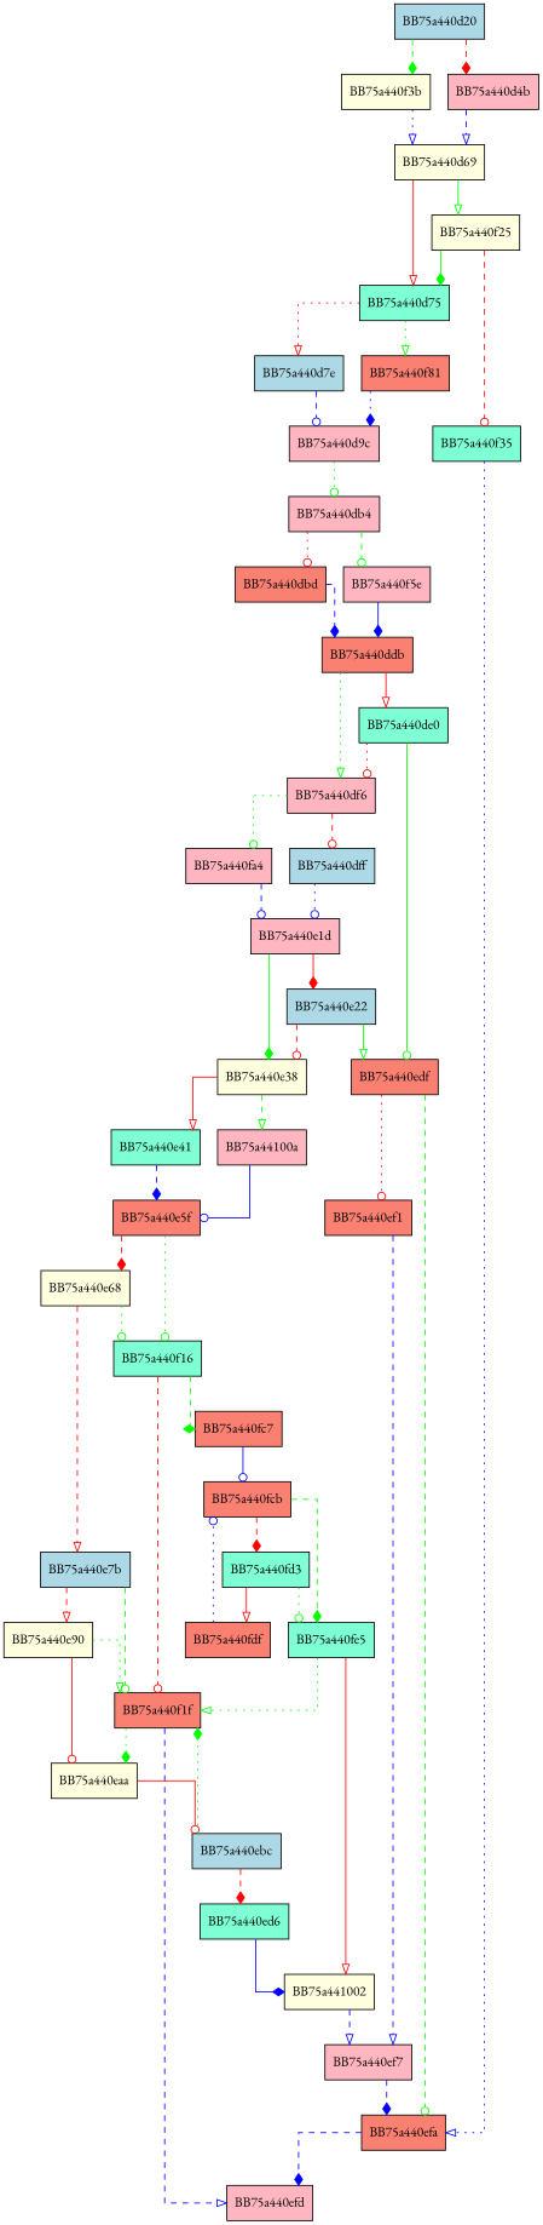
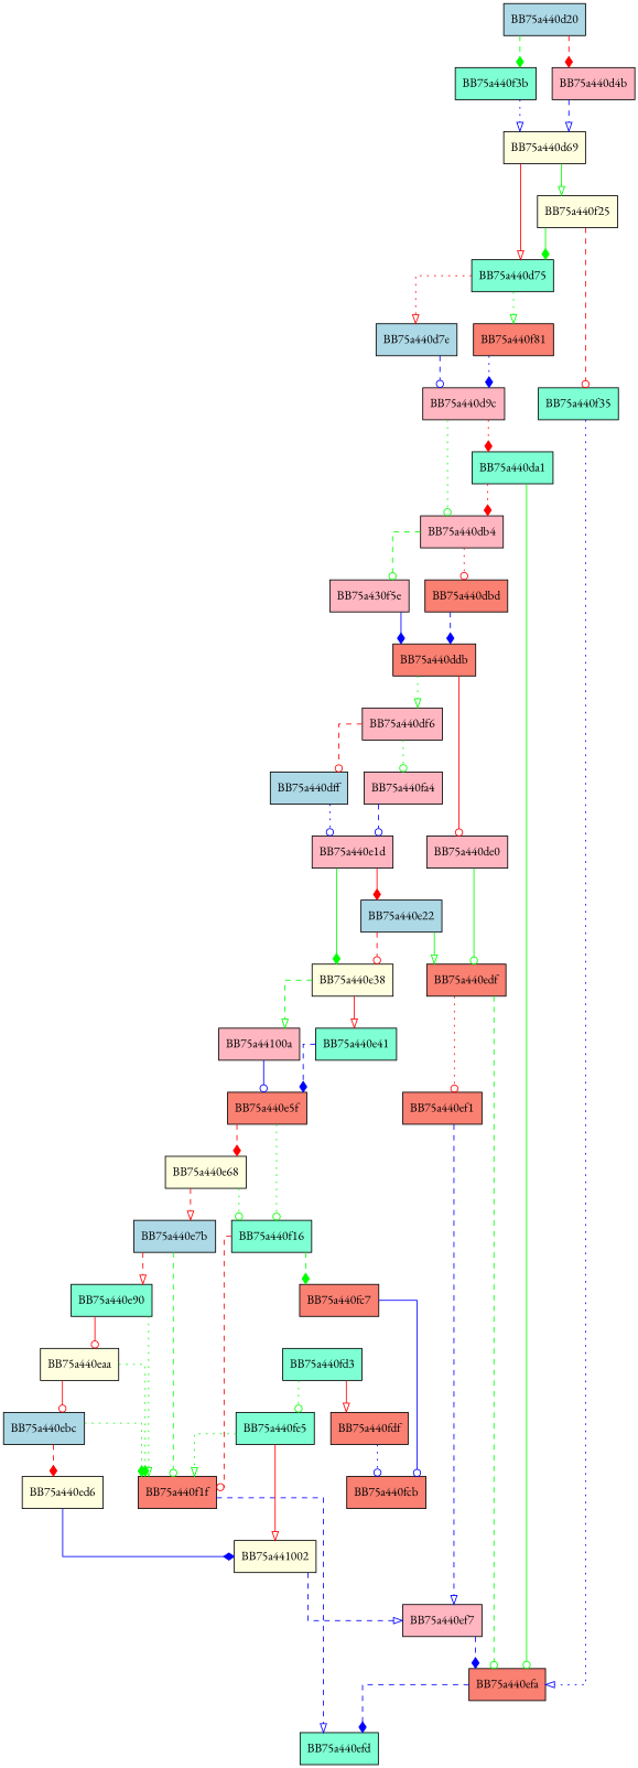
  digraph {
    fontname="EB Garamond"
    splines=ortho
    node [fillcolor=salmon fontname="EB Garamond" shape=box style=filled]
    edge [arrowhead=odot color=green fontname="EB Garamond" style=dashed]
    BB75a440d20 [fillcolor=lightblue]
-   BB75a440f3b [fillcolor=lightyellow]
+   BB75a440f3b [fillcolor=aquamarine]
    BB75a440d4b [fillcolor=lightpink]
    BB75a440d69 [fillcolor=lightyellow]
    BB75a440f25 [fillcolor=lightyellow]
    BB75a440d75 [fillcolor=aquamarine]
    BB75a440f35 [fillcolor=aquamarine]
    BB75a440f81
    BB75a440d7e [fillcolor=lightblue]
    BB75a440efa
    BB75a440d9c [fillcolor=lightpink]
    BB75a440db4 [fillcolor=lightpink]
-   BB75a440f5e [fillcolor=lightpink]
+   BB75a440da1 [fillcolor=aquamarine]
+   BB75a440f5e [fillcolor=lightpink label=BB75a430f5e]
    BB75a440dbd
    BB75a440ddb
-   BB75a440efd [fillcolor=lightpink]
+   BB75a440efd [fillcolor=aquamarine]
    BB75a440df6 [fillcolor=lightpink]
-   BB75a440de0 [fillcolor=aquamarine]
+   BB75a440de0 [fillcolor=lightpink]
    BB75a440fa4 [fillcolor=lightpink]
    BB75a440dff [fillcolor=lightblue]
    BB75a440edf
    BB75a440e1d [fillcolor=lightpink]
    BB75a440ef1
    BB75a440ef7 [fillcolor=lightpink]
    BB75a440e38 [fillcolor=lightyellow]
    BB75a440e22 [fillcolor=lightblue]
    BB75a44100a [fillcolor=lightpink]
    BB75a440e41 [fillcolor=aquamarine]
    BB75a440e5f
    BB75a440f16 [fillcolor=aquamarine]
    BB75a440e68 [fillcolor=lightyellow]
    BB75a440f1f
    BB75a440fc7
    BB75a440e7b [fillcolor=lightblue]
    BB75a440fcb
-   BB75a440e90 [fillcolor=lightyellow]
+   BB75a440e90 [fillcolor=aquamarine]
    BB75a440eaa [fillcolor=lightyellow]
    BB75a440ebc [fillcolor=lightblue]
-   BB75a440ed6 [fillcolor=aquamarine]
+   BB75a440ed6 [fillcolor=lightyellow]
    BB75a441002 [fillcolor=lightyellow]
    BB75a440fe5 [fillcolor=aquamarine]
    BB75a440fd3 [fillcolor=aquamarine]
    BB75a440fdf
    BB75a440d20 -> BB75a440f3b [arrowhead=diamond]
    BB75a440d20 -> BB75a440d4b [arrowhead=diamond color=red]
    BB75a440f3b -> BB75a440d69 [arrowhead=onormal color=blue style=dotted]
    BB75a440d4b -> BB75a440d69 [arrowhead=onormal color=blue]
    BB75a440d69 -> BB75a440f25 [arrowhead=onormal style=solid]
    BB75a440d69 -> BB75a440d75 [arrowhead=onormal color=red style=solid]
    BB75a440f25 -> BB75a440d75 [arrowhead=diamond style=solid]
    BB75a440f25 -> BB75a440f35 [color=red]
    BB75a440d75 -> BB75a440f81 [arrowhead=onormal style=dotted]
    BB75a440d75 -> BB75a440d7e [arrowhead=onormal color=red style=dotted]
    BB75a440f35 -> BB75a440efa [arrowhead=onormal color=blue style=dotted]
    BB75a440f81 -> BB75a440d9c [arrowhead=diamond color=blue style=dotted]
    BB75a440d7e -> BB75a440d9c [color=blue]
    BB75a440efa -> BB75a440efd [arrowhead=diamond color=blue]
    BB75a440d9c -> BB75a440db4 [style=dotted]
+   BB75a440d9c -> BB75a440da1 [arrowhead=diamond color=red style=dotted]
    BB75a440db4 -> BB75a440f5e
    BB75a440db4 -> BB75a440dbd [color=red style=dotted]
+   BB75a440da1 -> BB75a440efa [style=solid]
+   BB75a440da1 -> BB75a440db4 [arrowhead=diamond color=red style=dotted]
    BB75a440f5e -> BB75a440ddb [arrowhead=diamond color=blue style=solid]
    BB75a440dbd -> BB75a440ddb [arrowhead=diamond color=blue]
    BB75a440ddb -> BB75a440df6 [arrowhead=onormal style=dotted]
-   BB75a440ddb -> BB75a440de0 [arrowhead=onormal color=red style=solid]
+   BB75a440ddb -> BB75a440de0 [color=red style=solid]
    BB75a440df6 -> BB75a440fa4 [style=dotted]
    BB75a440df6 -> BB75a440dff [color=red]
-   BB75a440de0 -> BB75a440df6 [color=red style=dotted]
    BB75a440de0 -> BB75a440edf [style=solid]
    BB75a440fa4 -> BB75a440e1d [color=blue]
    BB75a440dff -> BB75a440e1d [color=blue style=dotted]
    BB75a440edf -> BB75a440efa
    BB75a440edf -> BB75a440ef1 [color=red style=dotted]
    BB75a440e1d -> BB75a440e38 [arrowhead=diamond style=solid]
    BB75a440e1d -> BB75a440e22 [arrowhead=diamond color=red style=solid]
    BB75a440ef1 -> BB75a440ef7 [arrowhead=onormal color=blue]
    BB75a440ef7 -> BB75a440efa [arrowhead=diamond color=blue]
    BB75a440e38 -> BB75a44100a [arrowhead=onormal]
    BB75a440e38 -> BB75a440e41 [arrowhead=onormal color=red style=solid]
    BB75a440e22 -> BB75a440edf [arrowhead=onormal style=solid]
    BB75a440e22 -> BB75a440e38 [color=red]
    BB75a44100a -> BB75a440e5f [color=blue style=solid]
    BB75a440e41 -> BB75a440e5f [arrowhead=diamond color=blue]
    BB75a440e5f -> BB75a440f16 [style=dotted]
    BB75a440e5f -> BB75a440e68 [arrowhead=diamond color=red]
    BB75a440f16 -> BB75a440f1f [color=red]
    BB75a440f16 -> BB75a440fc7 [arrowhead=diamond]
    BB75a440e68 -> BB75a440f16 [style=dotted]
    BB75a440e68 -> BB75a440e7b [arrowhead=onormal color=red]
    BB75a440f1f -> BB75a440efd [arrowhead=onormal color=blue]
    BB75a440fc7 -> BB75a440fcb [color=blue style=solid]
    BB75a440e7b -> BB75a440f1f
    BB75a440e7b -> BB75a440e90 [arrowhead=onormal color=red]
-   BB75a440fcb -> BB75a440fe5 [arrowhead=diamond]
-   BB75a440fcb -> BB75a440fd3 [arrowhead=diamond color=red]
    BB75a440e90 -> BB75a440f1f [arrowhead=onormal style=dotted]
    BB75a440e90 -> BB75a440eaa [color=red style=solid]
-   BB75a440f1f -> BB75a440eaa [arrowhead=diamond style=dotted]
+   BB75a440eaa -> BB75a440f1f [arrowhead=diamond style=dotted]
    BB75a440eaa -> BB75a440ebc [color=red style=solid]
    BB75a440ebc -> BB75a440f1f [arrowhead=diamond style=dotted]
    BB75a440ebc -> BB75a440ed6 [arrowhead=diamond color=red]
    BB75a440ed6 -> BB75a441002 [arrowhead=diamond color=blue style=solid]
    BB75a441002 -> BB75a440ef7 [arrowhead=onormal color=blue]
    BB75a440fe5 -> BB75a440f1f [arrowhead=onormal style=dotted]
    BB75a440fe5 -> BB75a441002 [arrowhead=onormal color=red style=solid]
    BB75a440fd3 -> BB75a440fe5 [style=dotted]
    BB75a440fd3 -> BB75a440fdf [arrowhead=onormal color=red style=solid]
    BB75a440fdf -> BB75a440fcb [color=blue style=dotted]
  }
